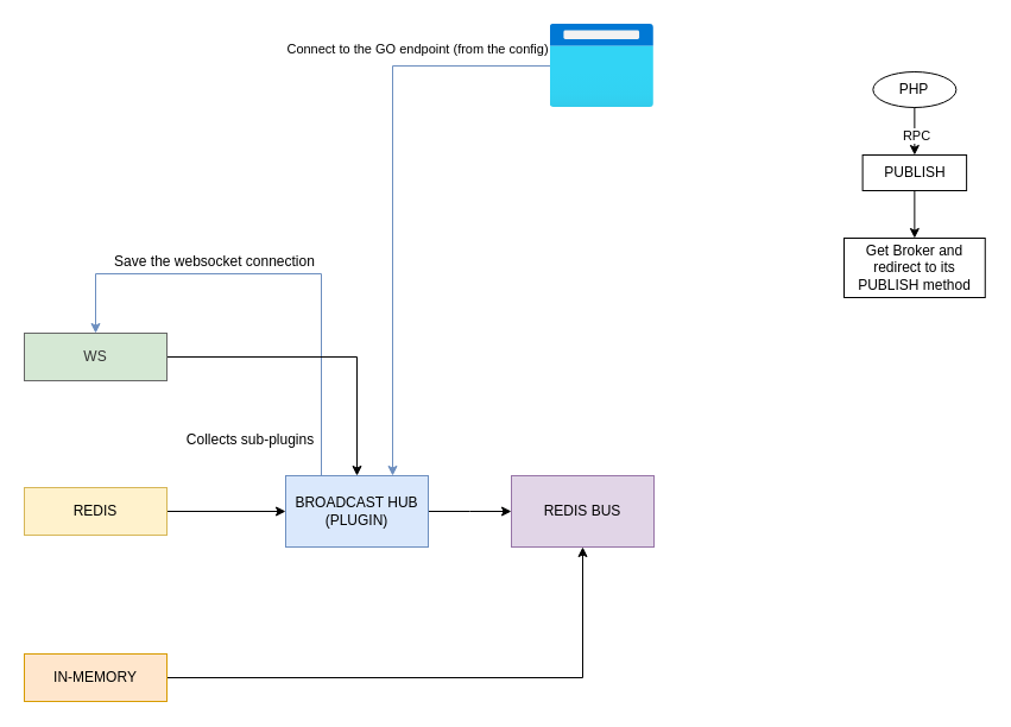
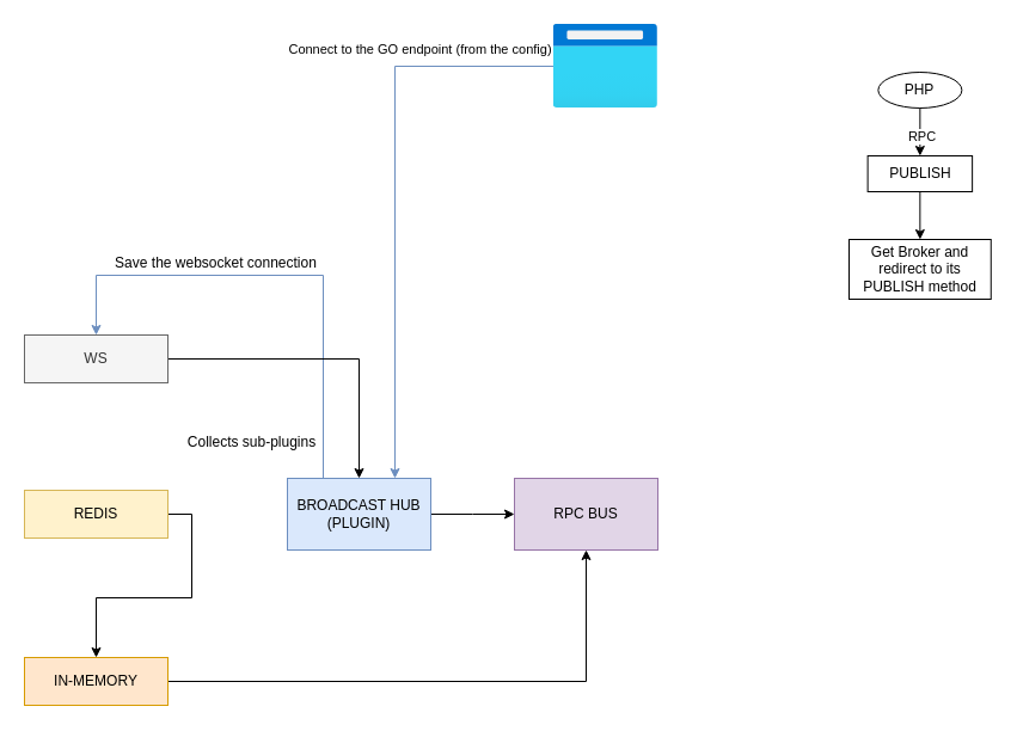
  <mxCell id="0" />
  <mxCell id="1" parent="0" />
  <mxCell id="2" style="edgeStyle=orthogonalEdgeStyle;rounded=0;orthogonalLoop=1;jettySize=auto;html=1;exitX=1;exitY=0.5;exitDx=0;exitDy=0;" parent="1" source="4" edge="1"><mxGeometry relative="1" as="geometry"><mxPoint x="430" y="430" as="targetPoint" /></mxGeometry></mxCell>
  <mxCell id="3" style="edgeStyle=orthogonalEdgeStyle;rounded=0;orthogonalLoop=1;jettySize=auto;html=1;exitX=0.25;exitY=0;exitDx=0;exitDy=0;entryX=0.5;entryY=0;entryDx=0;entryDy=0;fillColor=#dae8fc;strokeColor=#6c8ebf;" edge="1" parent="1" source="4" target="6"><mxGeometry relative="1" as="geometry"><Array as="points"><mxPoint x="270" y="230" /><mxPoint x="80" y="230" /></Array></mxGeometry></mxCell>
  <mxCell id="4" value="BROADCAST HUB (PLUGIN)" style="rounded=0;whiteSpace=wrap;html=1;fillColor=#dae8fc;strokeColor=#6c8ebf;" parent="1" vertex="1"><mxGeometry x="240" y="400" width="120" height="60" as="geometry" /></mxCell>
  <mxCell id="5" style="edgeStyle=orthogonalEdgeStyle;rounded=0;orthogonalLoop=1;jettySize=auto;html=1;exitX=1;exitY=0.5;exitDx=0;exitDy=0;entryX=0.5;entryY=0;entryDx=0;entryDy=0;" parent="1" source="6" target="4" edge="1"><mxGeometry relative="1" as="geometry" /></mxCell>
- <mxCell id="6" value="WS" style="rounded=0;whiteSpace=wrap;html=1;fillColor=#d5e8d4;strokeColor=#666666;fontColor=#333333;" parent="1" vertex="1"><mxGeometry x="20" y="280" width="120" height="40" as="geometry" /></mxCell>
- <mxCell id="7" style="edgeStyle=orthogonalEdgeStyle;rounded=0;orthogonalLoop=1;jettySize=auto;html=1;exitX=1;exitY=0.5;exitDx=0;exitDy=0;entryX=0;entryY=0.5;entryDx=0;entryDy=0;" parent="1" source="8" target="4" edge="1"><mxGeometry relative="1" as="geometry" /></mxCell>
+ <mxCell id="6" value="WS" style="rounded=0;whiteSpace=wrap;html=1;fillColor=#f5f5f5;strokeColor=#666666;fontColor=#333333;" parent="1" vertex="1"><mxGeometry x="20" y="280" width="120" height="40" as="geometry" /></mxCell>
+ <mxCell id="7" style="edgeStyle=orthogonalEdgeStyle;rounded=0;orthogonalLoop=1;jettySize=auto;html=1;exitX=1;exitY=0.5;exitDx=0;exitDy=0;" parent="1" source="8" target="10" edge="1"><mxGeometry relative="1" as="geometry" /></mxCell>
  <mxCell id="8" value="REDIS" style="rounded=0;whiteSpace=wrap;html=1;fillColor=#fff2cc;strokeColor=#d6b656;" parent="1" vertex="1"><mxGeometry x="20" y="410" width="120" height="40" as="geometry" /></mxCell>
  <mxCell id="9" style="edgeStyle=orthogonalEdgeStyle;rounded=0;orthogonalLoop=1;jettySize=auto;html=1;exitX=1;exitY=0.5;exitDx=0;exitDy=0;" parent="1" source="10" target="12" edge="1"><mxGeometry relative="1" as="geometry" /></mxCell>
  <mxCell id="10" value="IN-MEMORY" style="rounded=0;whiteSpace=wrap;html=1;fillColor=#ffe6cc;strokeColor=#d79b00;" parent="1" vertex="1"><mxGeometry x="20" y="550" width="120" height="40" as="geometry" /></mxCell>
  <mxCell id="11" value="Collects sub-plugins" style="text;html=1;align=center;verticalAlign=middle;resizable=0;points=[];autosize=1;" parent="1" vertex="1"><mxGeometry x="150" y="360" width="120" height="20" as="geometry" /></mxCell>
- <mxCell id="12" value="REDIS BUS" style="rounded=0;whiteSpace=wrap;html=1;fillColor=#e1d5e7;strokeColor=#9673a6;" parent="1" vertex="1"><mxGeometry x="430" y="400" width="120" height="60" as="geometry" /></mxCell>
+ <mxCell id="12" value="RPC BUS" style="rounded=0;whiteSpace=wrap;html=1;fillColor=#e1d5e7;strokeColor=#9673a6;" parent="1" vertex="1"><mxGeometry x="430" y="400" width="120" height="60" as="geometry" /></mxCell>
  <mxCell id="13" style="edgeStyle=orthogonalEdgeStyle;rounded=0;orthogonalLoop=1;jettySize=auto;html=1;entryX=0.75;entryY=0;entryDx=0;entryDy=0;fillColor=#dae8fc;strokeColor=#6c8ebf;" edge="1" parent="1" source="15" target="4"><mxGeometry relative="1" as="geometry" /></mxCell>
  <mxCell id="14" value="Connect to the GO endpoint (from the config)" style="edgeLabel;html=1;align=center;verticalAlign=middle;resizable=0;points=[];" vertex="1" connectable="0" parent="13"><mxGeometry x="-0.668" y="-2" relative="1" as="geometry"><mxPoint x="-33.3" y="-13" as="offset" /></mxGeometry></mxCell>
  <mxCell id="15" value="" style="aspect=fixed;html=1;points=[];align=center;image;fontSize=12;image=img/lib/azure2/general/Browser.svg;" vertex="1" parent="1"><mxGeometry x="462.5" y="20" width="87.5" height="70" as="geometry" /></mxCell>
  <mxCell id="16" style="edgeStyle=orthogonalEdgeStyle;rounded=0;orthogonalLoop=1;jettySize=auto;html=1;exitX=0.5;exitY=1;exitDx=0;exitDy=0;entryX=0.5;entryY=0;entryDx=0;entryDy=0;" edge="1" parent="1" source="17" target="22"><mxGeometry relative="1" as="geometry" /></mxCell>
  <mxCell id="17" value="PUBLISH" style="rounded=0;whiteSpace=wrap;html=1;" vertex="1" parent="1"><mxGeometry x="725.62" y="130" width="87.5" height="30" as="geometry" /></mxCell>
  <mxCell id="18" style="edgeStyle=orthogonalEdgeStyle;rounded=0;orthogonalLoop=1;jettySize=auto;html=1;exitX=0.5;exitY=1;exitDx=0;exitDy=0;entryX=0.5;entryY=0;entryDx=0;entryDy=0;" edge="1" parent="1" source="20" target="17"><mxGeometry relative="1" as="geometry" /></mxCell>
  <mxCell id="19" value="RPC" style="edgeLabel;html=1;align=center;verticalAlign=middle;resizable=0;points=[];" vertex="1" connectable="0" parent="18"><mxGeometry x="0.136" y="1" relative="1" as="geometry"><mxPoint as="offset" /></mxGeometry></mxCell>
  <mxCell id="20" value="PHP" style="ellipse;whiteSpace=wrap;html=1;" vertex="1" parent="1"><mxGeometry x="734.37" y="60" width="70" height="30" as="geometry" /></mxCell>
  <mxCell id="21" value="Save the websocket connection" style="text;html=1;align=center;verticalAlign=middle;resizable=0;points=[];autosize=1;" vertex="1" parent="1"><mxGeometry x="90" y="210" width="180" height="20" as="geometry" /></mxCell>
  <mxCell id="22" value="Get Broker and redirect to its PUBLISH method" style="rounded=0;whiteSpace=wrap;html=1;" vertex="1" parent="1"><mxGeometry x="710" y="200" width="118.75" height="50" as="geometry" /></mxCell>
